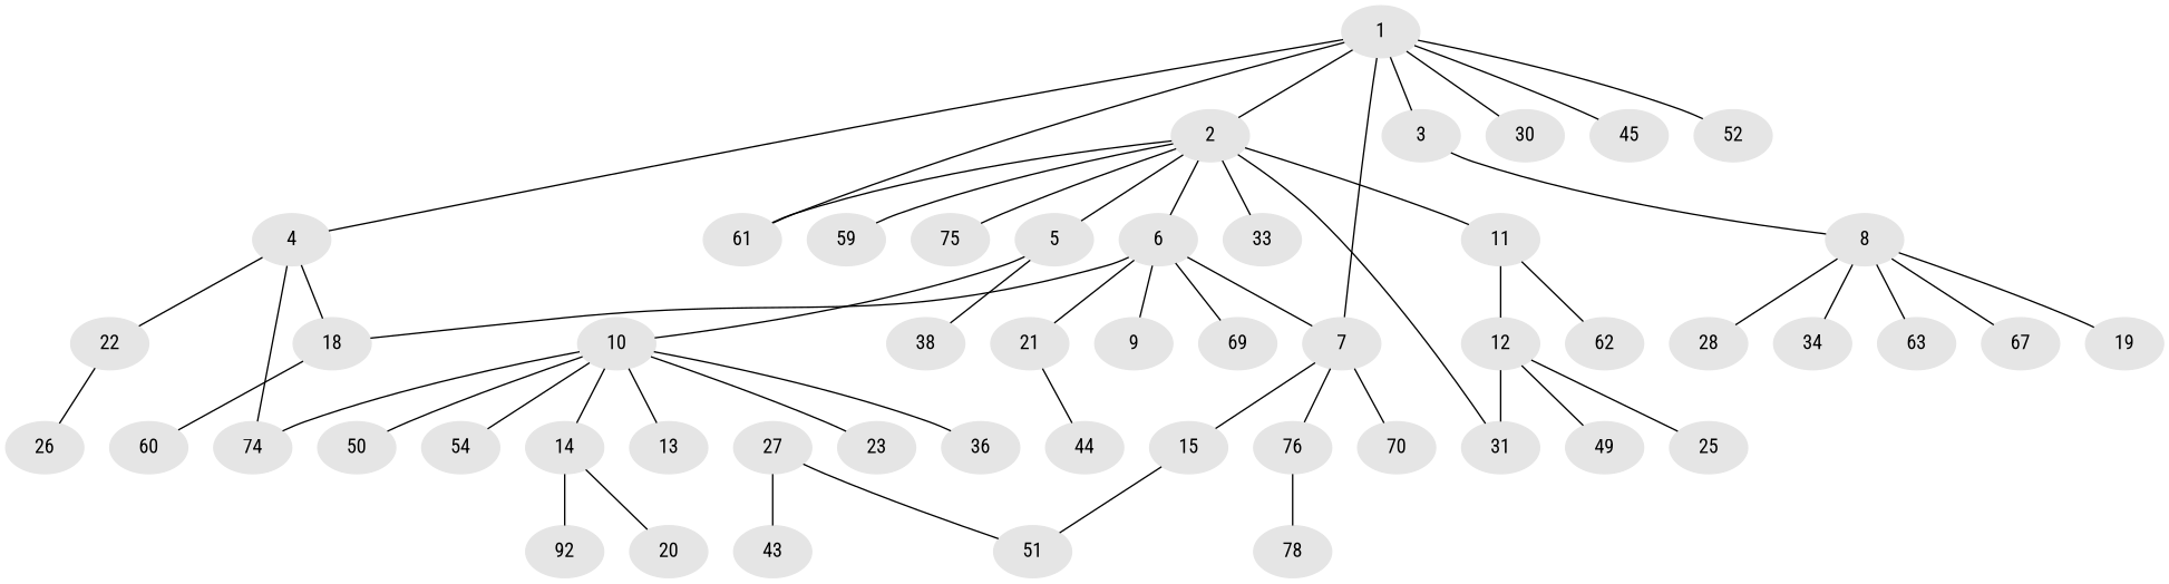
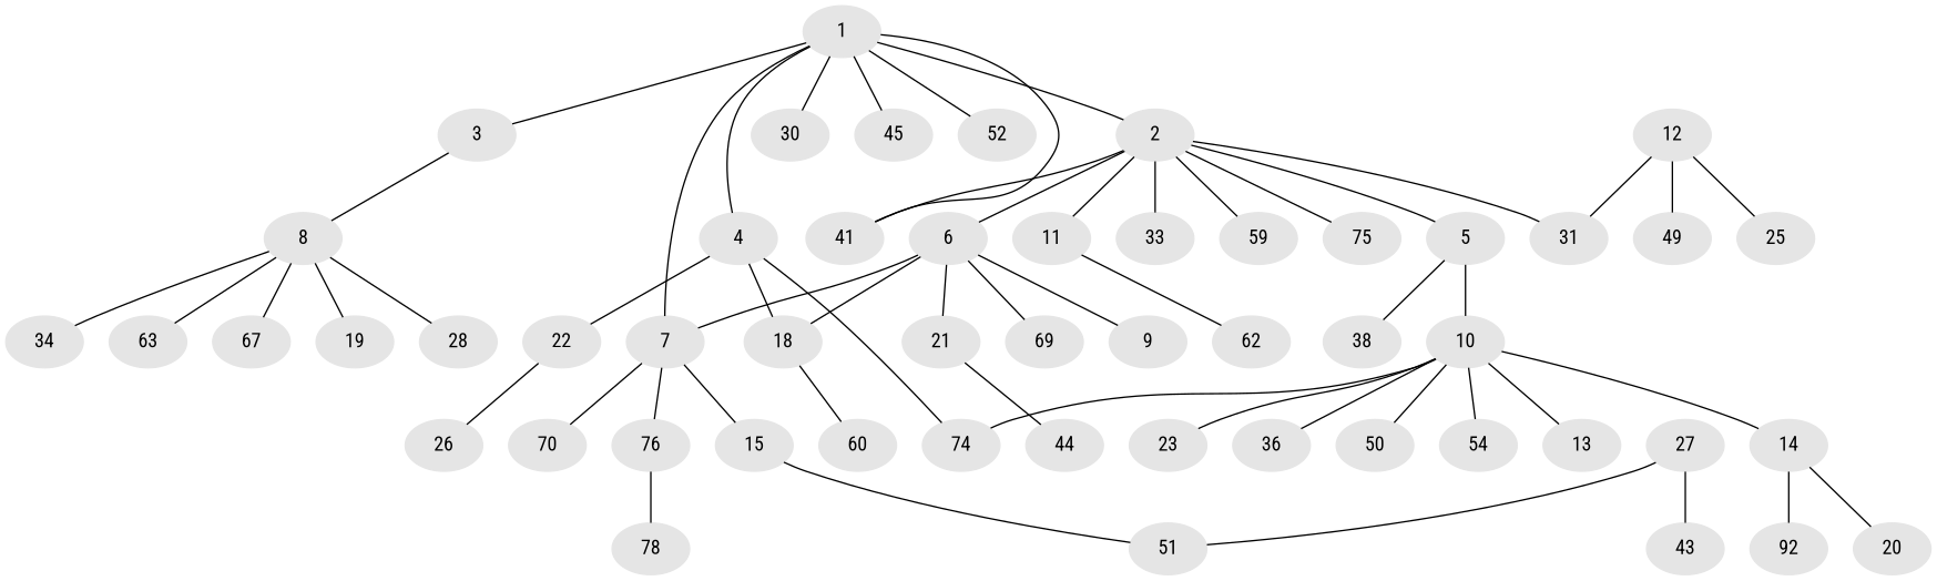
  graph {
    fontname="Roboto Condensed"
    node [color=gray90 fontname="Roboto Condensed" style=filled]
    edge [fontname="Roboto Condensed"]
    1 [super="+39"]
    2 [super="+65"]
    3
    4 [super="+16"]
    7 [super="+72"]
    30
    45
    52
-   61
+   61 [label=41]
    5 [super="+40"]
    6 [super="+55"]
    11 [super="+42"]
    31 [super="+64"]
    33 [super="+68"]
    59
    75
    8 [super="+57"]
    18 [super="+48"]
    22 [super="+71"]
    74
    15
    70
    76
    10 [super="+46"]
    38
    9
    21 [super="+77"]
    69
    12 [super="+17"]
    62
    19 [super="+35"]
    28 [super="+73"]
    34
    63
    67
    60
    26
    13
    14 [super="+24"]
    23
    36
    50
    54 [super="+58"]
    44 [super="+47"]
    51 [super="+79"]
    78
    20
    n48 [label=92 super="+66"]
    25
    49 [super="+56"]
    27 [super="+53"]
    43
    1 -- 2
    1 -- 3
    1 -- 4
    1 -- 7
    1 -- 30
    1 -- 45
    1 -- 52
    1 -- 61
    2 -- 61
    2 -- 5
    2 -- 6
    2 -- 11 [weight=2]
    2 -- 31
    2 -- 33
    2 -- 59
    2 -- 75
    3 -- 8
    4 -- 18
    4 -- 22
    4 -- 74
    7 -- 15
    7 -- 70
    7 -- 76
    5 -- 10
    5 -- 38
    6 -- 7
    6 -- 18
    6 -- 9
    6 -- 21
    6 -- 69
-   11 -- 12
    11 -- 62
    8 -- 19
    8 -- 28
    8 -- 34
    8 -- 63
    8 -- 67
    18 -- 60
    22 -- 26
    15 -- 51
    76 -- 78
    10 -- 74
    10 -- 13
    10 -- 14
    10 -- 23
    10 -- 36
    10 -- 50
    10 -- 54
    21 -- 44
    12 -- 31
    12 -- 25
    12 -- 49
    14 -- 20
    14 -- n48 [weight=2]
    27 -- 51
    27 -- 43
  }
